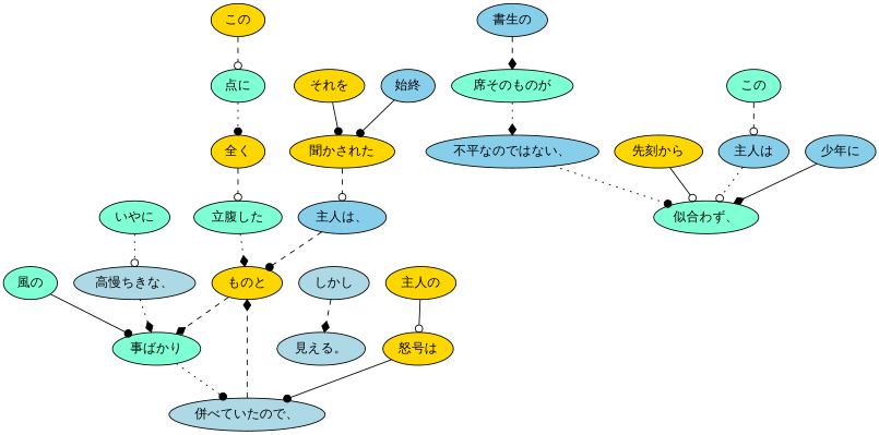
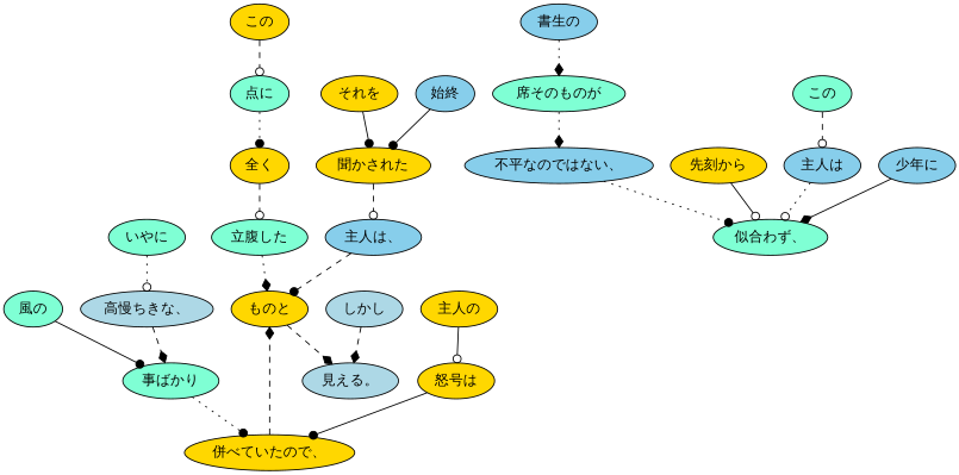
  digraph {
    node [fillcolor=gold style=filled]
    edge [arrowhead=diamond style=dashed]
    n1 [fillcolor=lightblue label="しかし"]
    n2 [fillcolor=lightblue label="見える。"]
    n3 [label="主人の"]
    n4 [label="怒号は"]
-   n5 [fillcolor=lightblue label="併べていたので、"]
+   n5 [label="併べていたので、"]
    n6 [label="ものと"]
    n7 [fillcolor=skyblue label="書生の"]
    n8 [fillcolor=aquamarine label="席そのものが"]
    n9 [fillcolor=skyblue label="不平なのではない、"]
    n10 [fillcolor=aquamarine label="似合わず、"]
    n11 [label="先刻から"]
    n12 [fillcolor=aquamarine label="この"]
    n13 [fillcolor=skyblue label="主人は"]
    n14 [fillcolor=skyblue label="少年に"]
    n15 [fillcolor=aquamarine label="いやに"]
    n16 [fillcolor=lightblue label="高慢ちきな、"]
    n17 [fillcolor=aquamarine label="事ばかり"]
    n18 [fillcolor=aquamarine label="風の"]
    n19 [fillcolor=skyblue label="始終"]
    n20 [label="聞かされた"]
    n21 [fillcolor=skyblue label="主人は、"]
    n22 [label="それを"]
    n23 [label="全く"]
    n24 [fillcolor=aquamarine label="立腹した"]
    n25 [label="この"]
    n26 [fillcolor=aquamarine label="点に"]
    n1 -> n2
    n3 -> n4 [arrowhead=odot style=solid]
    n4 -> n5 [arrowhead=dot style=solid]
    n5 -> n6
-   n6 -> n17
-   n7 -> n8
+   n6 -> n2
+   n7 -> n8 [style=dotted]
    n8 -> n9 [style=dotted]
    n9 -> n10 [arrowhead=dot style=dotted]
    n11 -> n10 [arrowhead=odot style=solid]
    n12 -> n13 [arrowhead=odot]
    n13 -> n10 [arrowhead=odot style=dotted]
    n14 -> n10 [style=solid]
    n15 -> n16 [arrowhead=odot style=dotted]
-   n16 -> n17 [style=dotted]
+   n16 -> n17
    n17 -> n5 [arrowhead=dot style=dotted]
    n18 -> n17 [arrowhead=dot style=solid]
    n19 -> n20 [arrowhead=dot style=solid]
    n20 -> n21 [arrowhead=odot]
    n21 -> n6 [arrowhead=dot]
    n22 -> n20 [arrowhead=dot style=solid]
    n23 -> n24 [arrowhead=odot]
    n24 -> n6 [style=dotted]
    n25 -> n26 [arrowhead=odot]
    n26 -> n23 [arrowhead=dot style=dotted]
  }
